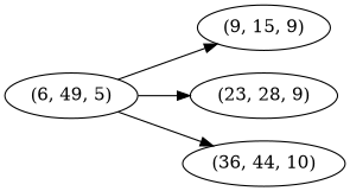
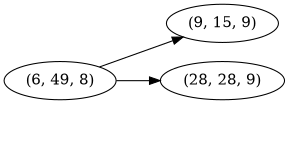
  digraph {
    rankdir=LR
    n1 [label="(9, 15, 9)"]
-   "(6, 49, 5)"
-   "(23, 28, 9)"
-   "(36, 44, 10)"
+   "(6, 49, 5)" [label="(6, 49, 8)"]
+   "(23, 28, 9)" [label="(28, 28, 9)"]
    "(6, 49, 5)" -> n1
    "(6, 49, 5)" -> "(23, 28, 9)"
-   "(6, 49, 5)" -> "(36, 44, 10)"
  }
